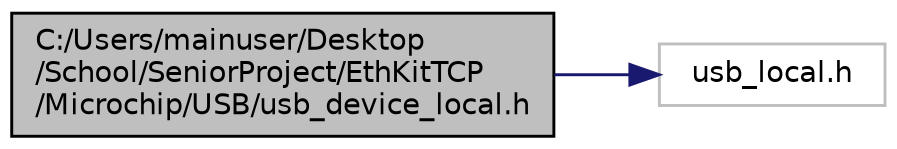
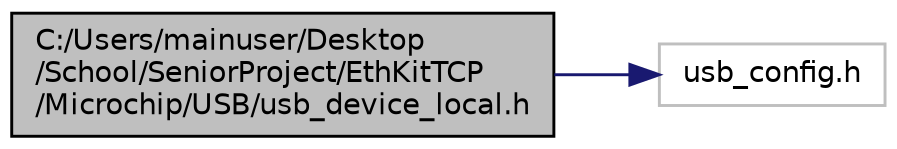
  digraph {
    rankdir=LR
    node [fontname=Helvetica fontsize=10 shape=record style=filled]
    n1 [color=black fillcolor=grey75 fontcolor=black height=0.2 label="C:/Users/mainuser/Desktop\l/School/SeniorProject/EthKitTCP\l/Microchip/USB/usb_device_local.h" width=0.4]
-   n2 [color=grey75 fillcolor=white height=0.2 label="usb_local.h" width=0.4]
+   n2 [color=grey75 fillcolor=white height=0.2 label="usb_config.h" width=0.4]
    n1 -> n2 [color=midnightblue fontname=Helvetica fontsize=10 labelfontname=Helvetica labelfontsize=10 style=solid]
  }
